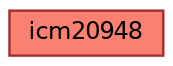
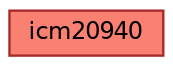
  digraph {
    rankdir=LR
-   n1 [color=brown fillcolor=salmon fontname=Helvetica fontsize=10 height=0.2 label=icm20948 shape=record style=filled width=0.4]
+   n1 [color=brown fillcolor=salmon fontname=Helvetica fontsize=10 height=0.2 label=icm20940 shape=record style=filled width=0.4]
  }
